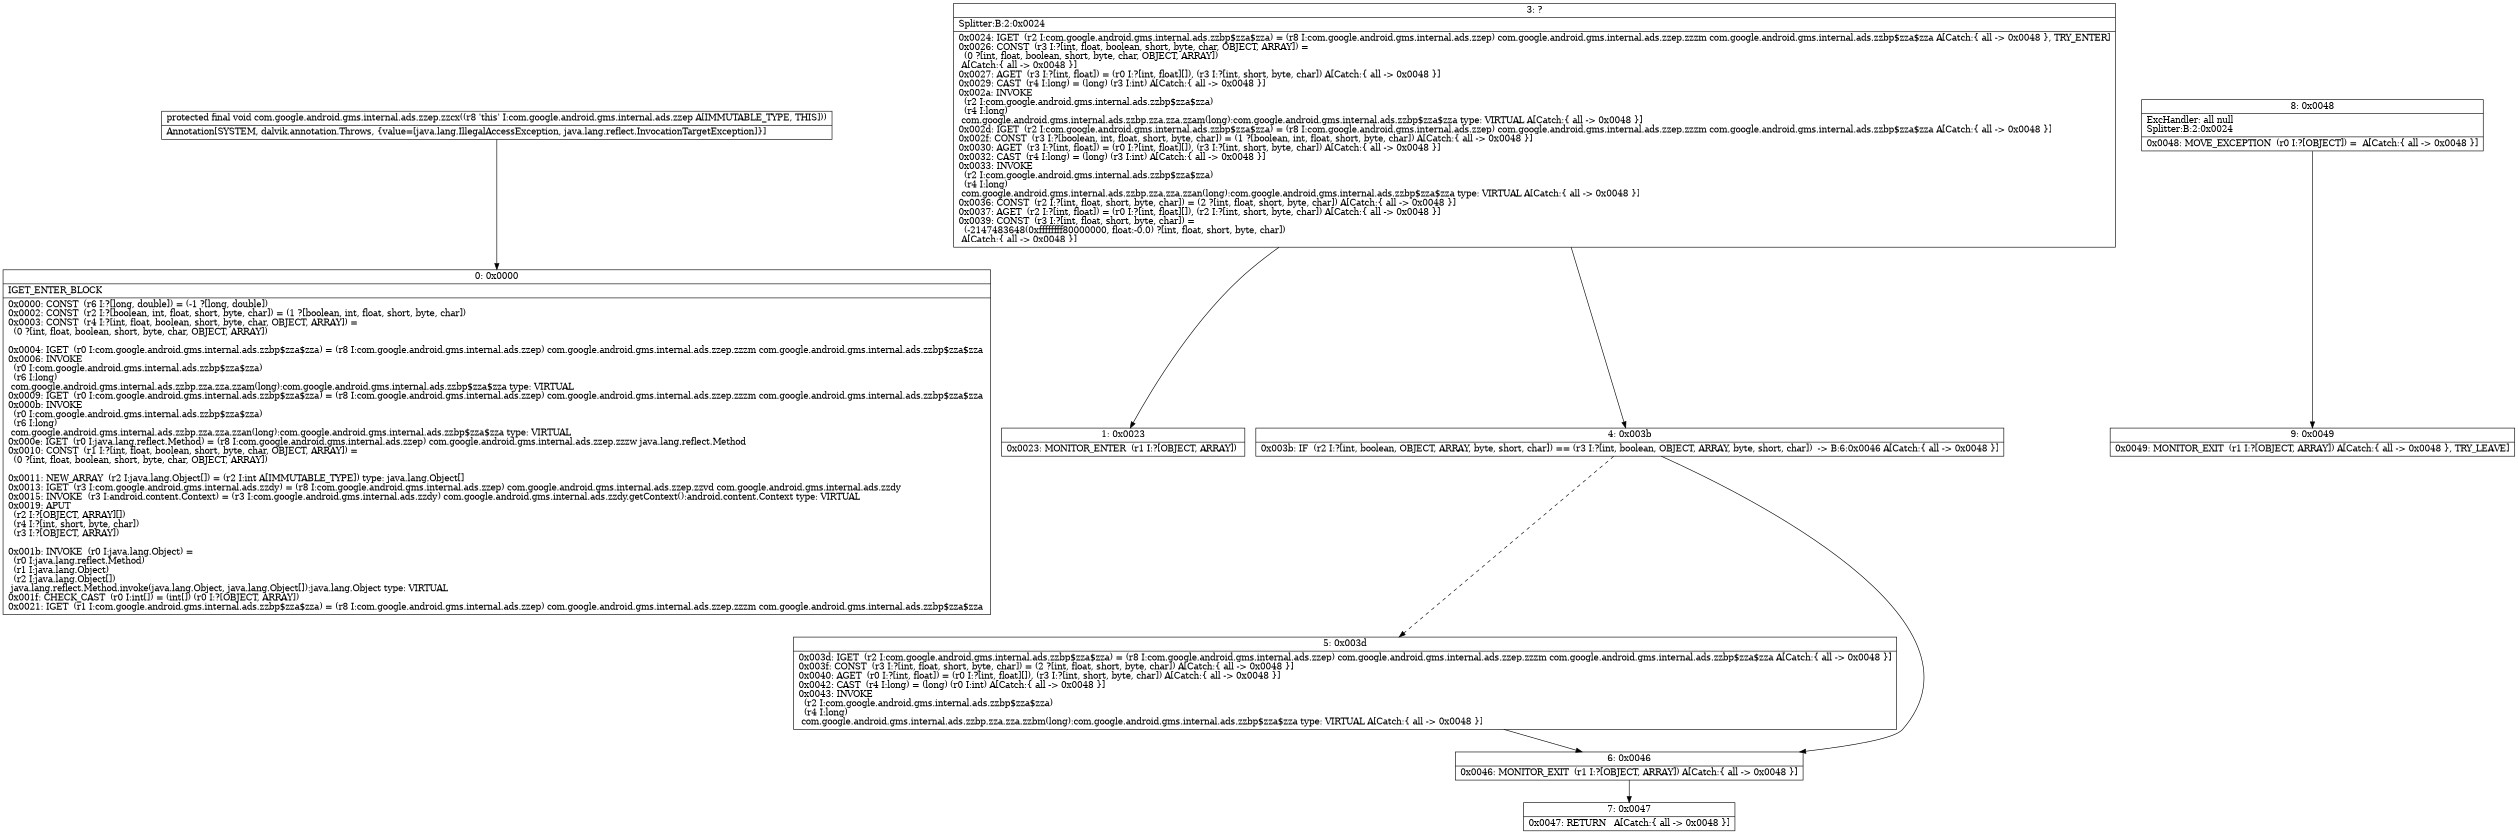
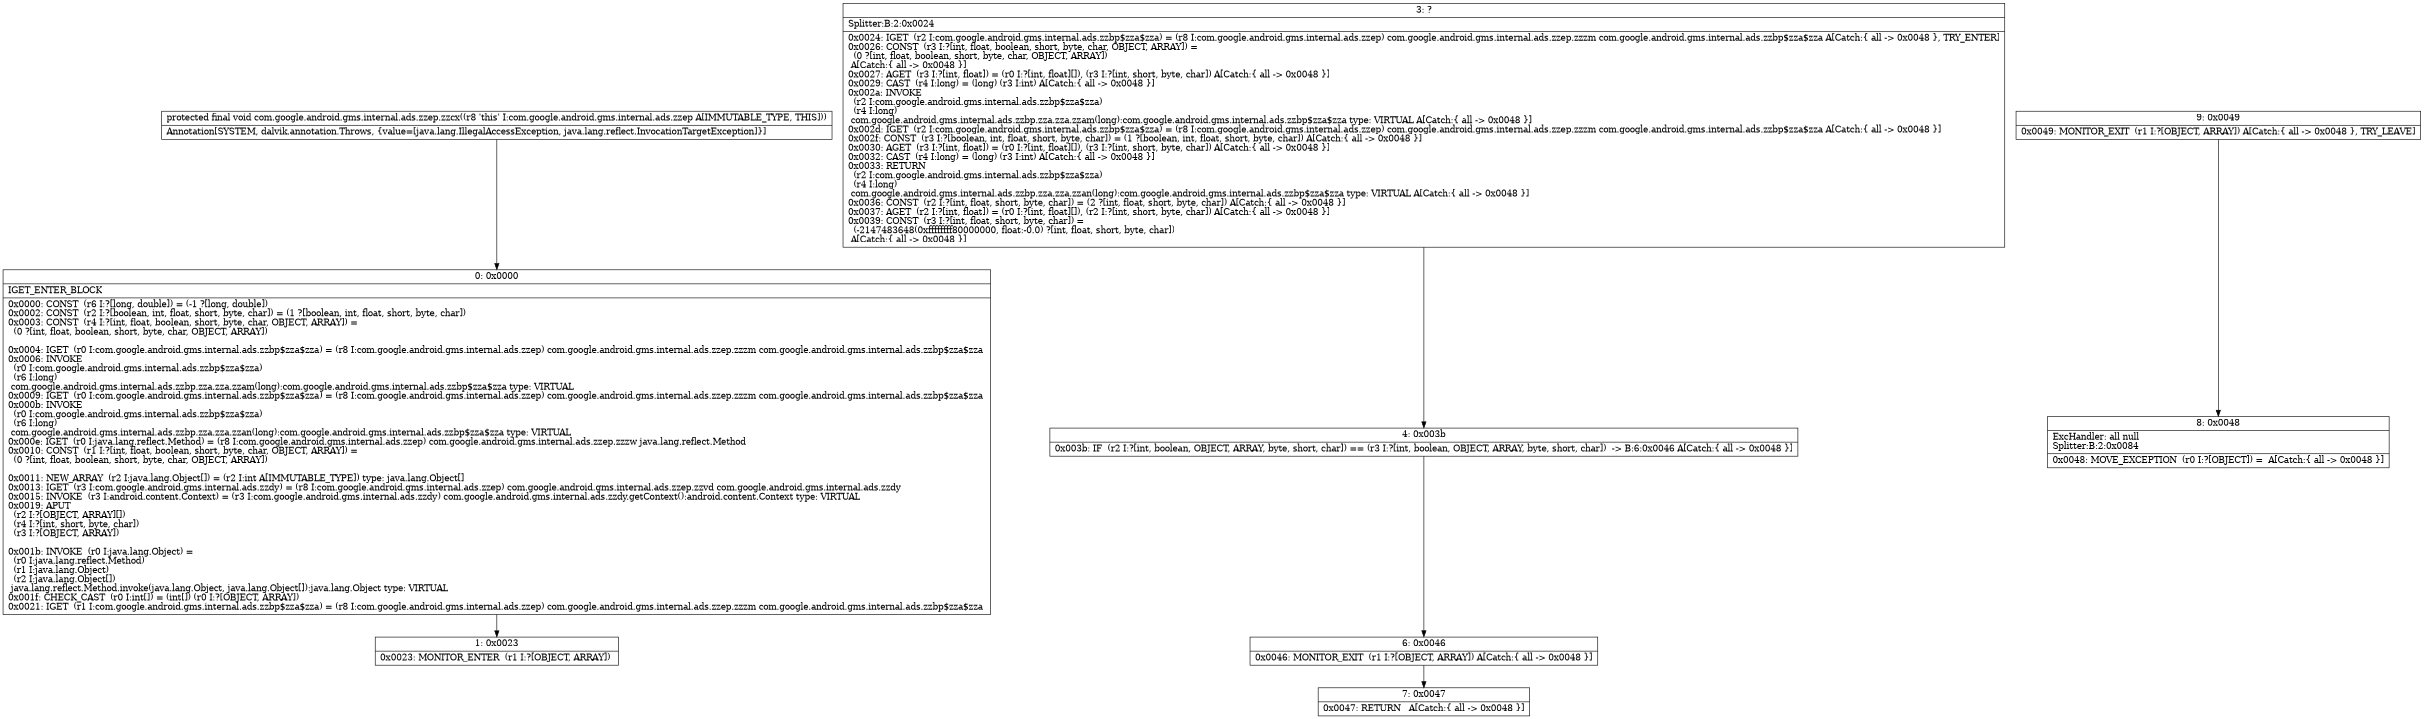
  digraph {
    node [shape=record]
    n1 [label="{0\:\ 0x0000|IGET_ENTER_BLOCK\l|0x0000: CONST  (r6 I:?[long, double]) = (\-1 ?[long, double]) \l0x0002: CONST  (r2 I:?[boolean, int, float, short, byte, char]) = (1 ?[boolean, int, float, short, byte, char]) \l0x0003: CONST  (r4 I:?[int, float, boolean, short, byte, char, OBJECT, ARRAY]) = \l  (0 ?[int, float, boolean, short, byte, char, OBJECT, ARRAY])\l \l0x0004: IGET  (r0 I:com.google.android.gms.internal.ads.zzbp$zza$zza) = (r8 I:com.google.android.gms.internal.ads.zzep) com.google.android.gms.internal.ads.zzep.zzzm com.google.android.gms.internal.ads.zzbp$zza$zza \l0x0006: INVOKE  \l  (r0 I:com.google.android.gms.internal.ads.zzbp$zza$zza)\l  (r6 I:long)\l com.google.android.gms.internal.ads.zzbp.zza.zza.zzam(long):com.google.android.gms.internal.ads.zzbp$zza$zza type: VIRTUAL \l0x0009: IGET  (r0 I:com.google.android.gms.internal.ads.zzbp$zza$zza) = (r8 I:com.google.android.gms.internal.ads.zzep) com.google.android.gms.internal.ads.zzep.zzzm com.google.android.gms.internal.ads.zzbp$zza$zza \l0x000b: INVOKE  \l  (r0 I:com.google.android.gms.internal.ads.zzbp$zza$zza)\l  (r6 I:long)\l com.google.android.gms.internal.ads.zzbp.zza.zza.zzan(long):com.google.android.gms.internal.ads.zzbp$zza$zza type: VIRTUAL \l0x000e: IGET  (r0 I:java.lang.reflect.Method) = (r8 I:com.google.android.gms.internal.ads.zzep) com.google.android.gms.internal.ads.zzep.zzzw java.lang.reflect.Method \l0x0010: CONST  (r1 I:?[int, float, boolean, short, byte, char, OBJECT, ARRAY]) = \l  (0 ?[int, float, boolean, short, byte, char, OBJECT, ARRAY])\l \l0x0011: NEW_ARRAY  (r2 I:java.lang.Object[]) = (r2 I:int A[IMMUTABLE_TYPE]) type: java.lang.Object[] \l0x0013: IGET  (r3 I:com.google.android.gms.internal.ads.zzdy) = (r8 I:com.google.android.gms.internal.ads.zzep) com.google.android.gms.internal.ads.zzep.zzvd com.google.android.gms.internal.ads.zzdy \l0x0015: INVOKE  (r3 I:android.content.Context) = (r3 I:com.google.android.gms.internal.ads.zzdy) com.google.android.gms.internal.ads.zzdy.getContext():android.content.Context type: VIRTUAL \l0x0019: APUT  \l  (r2 I:?[OBJECT, ARRAY][])\l  (r4 I:?[int, short, byte, char])\l  (r3 I:?[OBJECT, ARRAY])\l \l0x001b: INVOKE  (r0 I:java.lang.Object) = \l  (r0 I:java.lang.reflect.Method)\l  (r1 I:java.lang.Object)\l  (r2 I:java.lang.Object[])\l java.lang.reflect.Method.invoke(java.lang.Object, java.lang.Object[]):java.lang.Object type: VIRTUAL \l0x001f: CHECK_CAST  (r0 I:int[]) = (int[]) (r0 I:?[OBJECT, ARRAY]) \l0x0021: IGET  (r1 I:com.google.android.gms.internal.ads.zzbp$zza$zza) = (r8 I:com.google.android.gms.internal.ads.zzep) com.google.android.gms.internal.ads.zzep.zzzm com.google.android.gms.internal.ads.zzbp$zza$zza \l}"]
    n2 [label="{1\:\ 0x0023|0x0023: MONITOR_ENTER  (r1 I:?[OBJECT, ARRAY]) \l}"]
-   n3 [label="{3\:\ ?|Splitter:B:2:0x0024\l|0x0024: IGET  (r2 I:com.google.android.gms.internal.ads.zzbp$zza$zza) = (r8 I:com.google.android.gms.internal.ads.zzep) com.google.android.gms.internal.ads.zzep.zzzm com.google.android.gms.internal.ads.zzbp$zza$zza A[Catch:\{ all \-\> 0x0048 \}, TRY_ENTER]\l0x0026: CONST  (r3 I:?[int, float, boolean, short, byte, char, OBJECT, ARRAY]) = \l  (0 ?[int, float, boolean, short, byte, char, OBJECT, ARRAY])\l A[Catch:\{ all \-\> 0x0048 \}]\l0x0027: AGET  (r3 I:?[int, float]) = (r0 I:?[int, float][]), (r3 I:?[int, short, byte, char]) A[Catch:\{ all \-\> 0x0048 \}]\l0x0029: CAST  (r4 I:long) = (long) (r3 I:int) A[Catch:\{ all \-\> 0x0048 \}]\l0x002a: INVOKE  \l  (r2 I:com.google.android.gms.internal.ads.zzbp$zza$zza)\l  (r4 I:long)\l com.google.android.gms.internal.ads.zzbp.zza.zza.zzam(long):com.google.android.gms.internal.ads.zzbp$zza$zza type: VIRTUAL A[Catch:\{ all \-\> 0x0048 \}]\l0x002d: IGET  (r2 I:com.google.android.gms.internal.ads.zzbp$zza$zza) = (r8 I:com.google.android.gms.internal.ads.zzep) com.google.android.gms.internal.ads.zzep.zzzm com.google.android.gms.internal.ads.zzbp$zza$zza A[Catch:\{ all \-\> 0x0048 \}]\l0x002f: CONST  (r3 I:?[boolean, int, float, short, byte, char]) = (1 ?[boolean, int, float, short, byte, char]) A[Catch:\{ all \-\> 0x0048 \}]\l0x0030: AGET  (r3 I:?[int, float]) = (r0 I:?[int, float][]), (r3 I:?[int, short, byte, char]) A[Catch:\{ all \-\> 0x0048 \}]\l0x0032: CAST  (r4 I:long) = (long) (r3 I:int) A[Catch:\{ all \-\> 0x0048 \}]\l0x0033: INVOKE  \l  (r2 I:com.google.android.gms.internal.ads.zzbp$zza$zza)\l  (r4 I:long)\l com.google.android.gms.internal.ads.zzbp.zza.zza.zzan(long):com.google.android.gms.internal.ads.zzbp$zza$zza type: VIRTUAL A[Catch:\{ all \-\> 0x0048 \}]\l0x0036: CONST  (r2 I:?[int, float, short, byte, char]) = (2 ?[int, float, short, byte, char]) A[Catch:\{ all \-\> 0x0048 \}]\l0x0037: AGET  (r2 I:?[int, float]) = (r0 I:?[int, float][]), (r2 I:?[int, short, byte, char]) A[Catch:\{ all \-\> 0x0048 \}]\l0x0039: CONST  (r3 I:?[int, float, short, byte, char]) = \l  (\-2147483648(0xffffffff80000000, float:\-0.0) ?[int, float, short, byte, char])\l A[Catch:\{ all \-\> 0x0048 \}]\l}"]
+   n3 [label="{3\:\ ?|Splitter:B:2:0x0024\l|0x0024: IGET  (r2 I:com.google.android.gms.internal.ads.zzbp$zza$zza) = (r8 I:com.google.android.gms.internal.ads.zzep) com.google.android.gms.internal.ads.zzep.zzzm com.google.android.gms.internal.ads.zzbp$zza$zza A[Catch:\{ all \-\> 0x0048 \}, TRY_ENTER]\l0x0026: CONST  (r3 I:?[int, float, boolean, short, byte, char, OBJECT, ARRAY]) = \l  (0 ?[int, float, boolean, short, byte, char, OBJECT, ARRAY])\l A[Catch:\{ all \-\> 0x0048 \}]\l0x0027: AGET  (r3 I:?[int, float]) = (r0 I:?[int, float][]), (r3 I:?[int, short, byte, char]) A[Catch:\{ all \-\> 0x0048 \}]\l0x0029: CAST  (r4 I:long) = (long) (r3 I:int) A[Catch:\{ all \-\> 0x0048 \}]\l0x002a: INVOKE  \l  (r2 I:com.google.android.gms.internal.ads.zzbp$zza$zza)\l  (r4 I:long)\l com.google.android.gms.internal.ads.zzbp.zza.zza.zzam(long):com.google.android.gms.internal.ads.zzbp$zza$zza type: VIRTUAL A[Catch:\{ all \-\> 0x0048 \}]\l0x002d: IGET  (r2 I:com.google.android.gms.internal.ads.zzbp$zza$zza) = (r8 I:com.google.android.gms.internal.ads.zzep) com.google.android.gms.internal.ads.zzep.zzzm com.google.android.gms.internal.ads.zzbp$zza$zza A[Catch:\{ all \-\> 0x0048 \}]\l0x002f: CONST  (r3 I:?[boolean, int, float, short, byte, char]) = (1 ?[boolean, int, float, short, byte, char]) A[Catch:\{ all \-\> 0x0048 \}]\l0x0030: AGET  (r3 I:?[int, float]) = (r0 I:?[int, float][]), (r3 I:?[int, short, byte, char]) A[Catch:\{ all \-\> 0x0048 \}]\l0x0032: CAST  (r4 I:long) = (long) (r3 I:int) A[Catch:\{ all \-\> 0x0048 \}]\l0x0033: RETURN  \l  (r2 I:com.google.android.gms.internal.ads.zzbp$zza$zza)\l  (r4 I:long)\l com.google.android.gms.internal.ads.zzbp.zza.zza.zzan(long):com.google.android.gms.internal.ads.zzbp$zza$zza type: VIRTUAL A[Catch:\{ all \-\> 0x0048 \}]\l0x0036: CONST  (r2 I:?[int, float, short, byte, char]) = (2 ?[int, float, short, byte, char]) A[Catch:\{ all \-\> 0x0048 \}]\l0x0037: AGET  (r2 I:?[int, float]) = (r0 I:?[int, float][]), (r2 I:?[int, short, byte, char]) A[Catch:\{ all \-\> 0x0048 \}]\l0x0039: CONST  (r3 I:?[int, float, short, byte, char]) = \l  (\-2147483648(0xffffffff80000000, float:\-0.0) ?[int, float, short, byte, char])\l A[Catch:\{ all \-\> 0x0048 \}]\l}"]
    n4 [label="{4\:\ 0x003b|0x003b: IF  (r2 I:?[int, boolean, OBJECT, ARRAY, byte, short, char]) == (r3 I:?[int, boolean, OBJECT, ARRAY, byte, short, char])  \-\> B:6:0x0046 A[Catch:\{ all \-\> 0x0048 \}]\l}"]
-   n5 [label="{8\:\ 0x0048|ExcHandler: all null\lSplitter:B:2:0x0024\l|0x0048: MOVE_EXCEPTION  (r0 I:?[OBJECT]) =  A[Catch:\{ all \-\> 0x0048 \}]\l}"]
+   n5 [label="{8\:\ 0x0048|ExcHandler: all null\lSplitter:B:2:0x0084\l|0x0048: MOVE_EXCEPTION  (r0 I:?[OBJECT]) =  A[Catch:\{ all \-\> 0x0048 \}]\l}"]
    n6 [label="{9\:\ 0x0049|0x0049: MONITOR_EXIT  (r1 I:?[OBJECT, ARRAY]) A[Catch:\{ all \-\> 0x0048 \}, TRY_LEAVE]\l}"]
-   n7 [label="{5\:\ 0x003d|0x003d: IGET  (r2 I:com.google.android.gms.internal.ads.zzbp$zza$zza) = (r8 I:com.google.android.gms.internal.ads.zzep) com.google.android.gms.internal.ads.zzep.zzzm com.google.android.gms.internal.ads.zzbp$zza$zza A[Catch:\{ all \-\> 0x0048 \}]\l0x003f: CONST  (r3 I:?[int, float, short, byte, char]) = (2 ?[int, float, short, byte, char]) A[Catch:\{ all \-\> 0x0048 \}]\l0x0040: AGET  (r0 I:?[int, float]) = (r0 I:?[int, float][]), (r3 I:?[int, short, byte, char]) A[Catch:\{ all \-\> 0x0048 \}]\l0x0042: CAST  (r4 I:long) = (long) (r0 I:int) A[Catch:\{ all \-\> 0x0048 \}]\l0x0043: INVOKE  \l  (r2 I:com.google.android.gms.internal.ads.zzbp$zza$zza)\l  (r4 I:long)\l com.google.android.gms.internal.ads.zzbp.zza.zza.zzbm(long):com.google.android.gms.internal.ads.zzbp$zza$zza type: VIRTUAL A[Catch:\{ all \-\> 0x0048 \}]\l}"]
    n8 [label="{6\:\ 0x0046|0x0046: MONITOR_EXIT  (r1 I:?[OBJECT, ARRAY]) A[Catch:\{ all \-\> 0x0048 \}]\l}"]
    n9 [label="{7\:\ 0x0047|0x0047: RETURN   A[Catch:\{ all \-\> 0x0048 \}]\l}"]
    n10 [label="{protected final void com.google.android.gms.internal.ads.zzep.zzcx((r8 'this' I:com.google.android.gms.internal.ads.zzep A[IMMUTABLE_TYPE, THIS]))  | Annotation[SYSTEM, dalvik.annotation.Throws, \{value=[java.lang.IllegalAccessException, java.lang.reflect.InvocationTargetException]\}]\l}"]
-   n3 -> n2
+   n1 -> n2
    n3 -> n4
-   n4 -> n7 [style=dashed]
    n4 -> n8
-   n5 -> n6
-   n7 -> n8
+   n6 -> n5
    n8 -> n9
    n10 -> n1
  }
